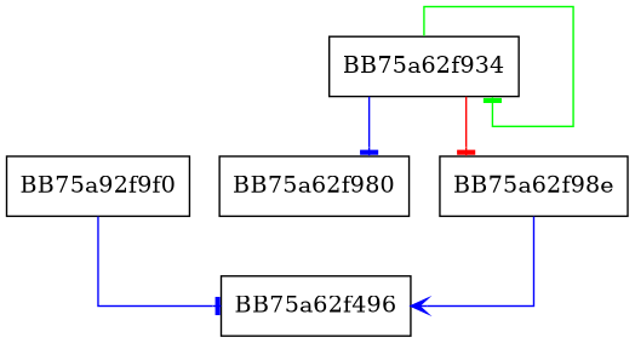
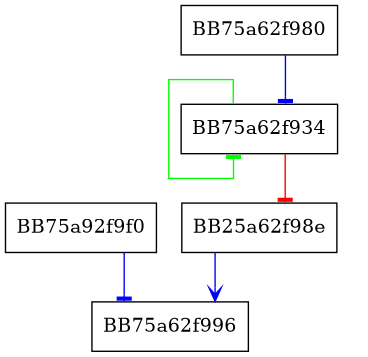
  digraph {
    splines=ortho
    node [shape=box]
    edge [arrowhead=tee color=blue]
    n1 [label=BB75a92f9f0]
-   BB75a62f996 [label=BB75a62f496]
+   BB75a62f996
    n3 [label=BB75a62f934]
    BB75a62f980
-   BB75a62f98e
+   BB75a62f98e [label=BB25a62f98e]
    n1 -> BB75a62f996
    n3 -> n3 [color=green]
    n3 -> BB75a62f98e [color=red]
-   n3 -> BB75a62f980
+   BB75a62f980 -> n3
    BB75a62f98e -> BB75a62f996 [arrowhead=vee]
  }
